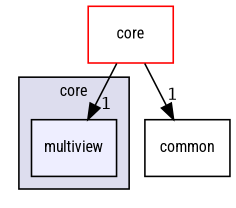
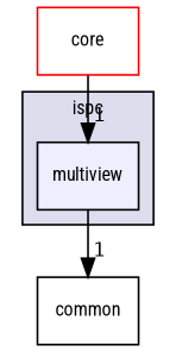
  digraph {
    compound=true
    fontname="Roboto Condensed"
    node [fontname="Roboto Condensed" fontsize=10 shape=box style=filled]
    edge [fontname="Roboto Condensed" headlabel=1 labeldistance=1.5 labelfontname=Helvetica labelfontsize=10]
    n1 [fillcolor="#eeeeff" label=multiview pencolor=black]
    n2 [label=common style=""]
    n3 [color=red fillcolor=white label=core]
    subgraph cluster_1 {
      bgcolor="#ddddee"
      fontsize=10
-     label=core
+     label=ispc
      pencolor=black
      n1
    }
-   n3 -> n2
+   n1 -> n2
    n3 -> n1
  }
